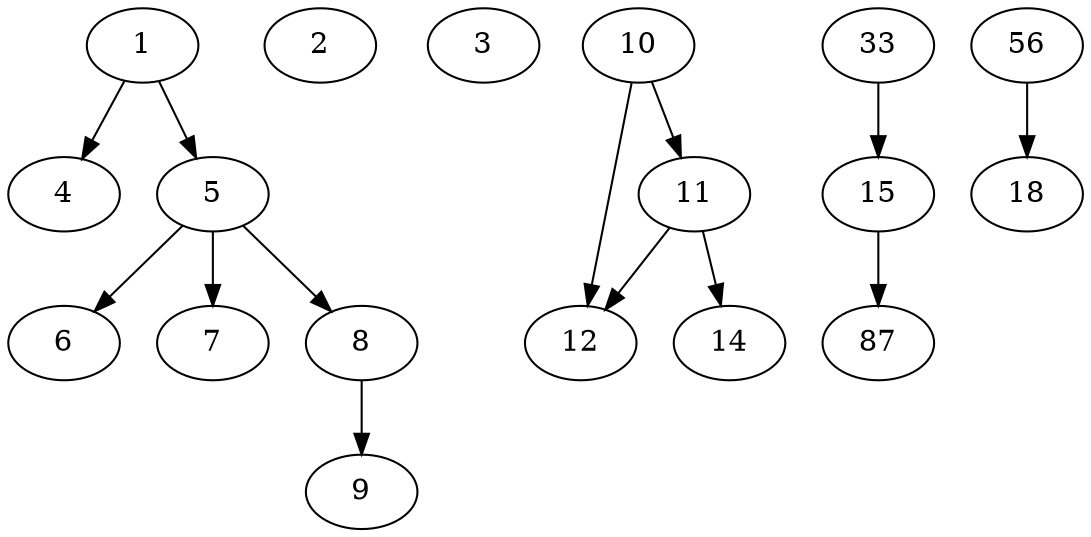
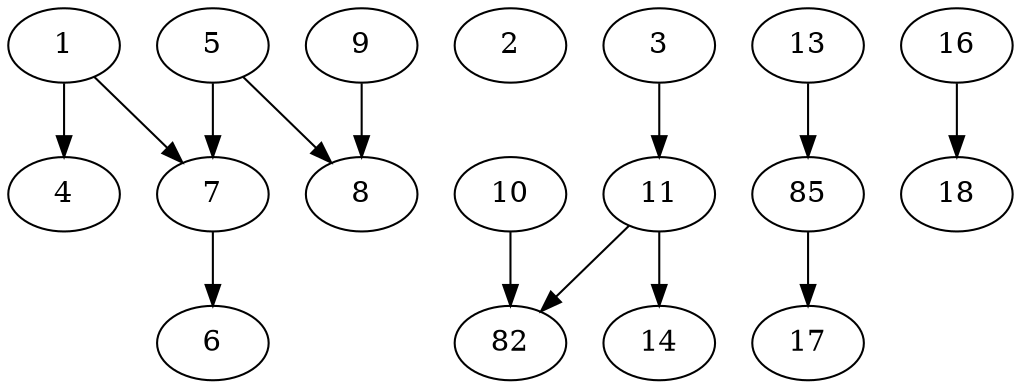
  digraph {
    node [alpha=0.16]
    1 [expect_size=168465093394444]
    4 [alpha=0.09 expect_size=204083860589286]
    5 [alpha=0.19 expect_size=258336261748274]
    6 [alpha=0.06 expect_size=1300462736018243584]
    7 [alpha=0.11 expect_size=856668247584410]
    8 [alpha=0.15 expect_size=157821898103315]
    9 [expect_size=104749957382144000]
    2 [alpha=0.03 expect_size=13918540053577556]
    3 [alpha=0.10 expect_size=9487481671679564]
    10 [alpha=0.04 expect_size=631033576831463]
    11 [alpha=0.02 expect_size=1885387563728896000]
-   12 [expect_size=66645953106052]
+   12 [expect_size=66645953106052 label=82]
    14 [alpha=0.19 expect_size=797193465159017]
-   13 [alpha=0.12 expect_size=18500305199476 label=33]
-   15 [alpha=0.08 expect_size=418054936723456000]
-   17 [alpha=0.13 expect_size=3225904533926313984 label=87]
-   16 [expect_size=386553725391934 label=56]
+   13 [alpha=0.12 expect_size=18500305199476]
+   15 [alpha=0.08 expect_size=418054936723456000 label=85]
+   17 [alpha=0.13 expect_size=3225904533926313984]
+   16 [expect_size=386553725391934]
    18 [alpha=0.06 expect_size=11536320157134704]
    1 -> 4
-   1 -> 5
-   5 -> 6
+   1 -> 7
+   7 -> 6
    5 -> 7
    5 -> 8
-   8 -> 9
-   10 -> 11
+   9 -> 8
+   3 -> 11
    10 -> 12
    11 -> 12
    11 -> 14
    13 -> 15
    15 -> 17
    16 -> 18
  }
